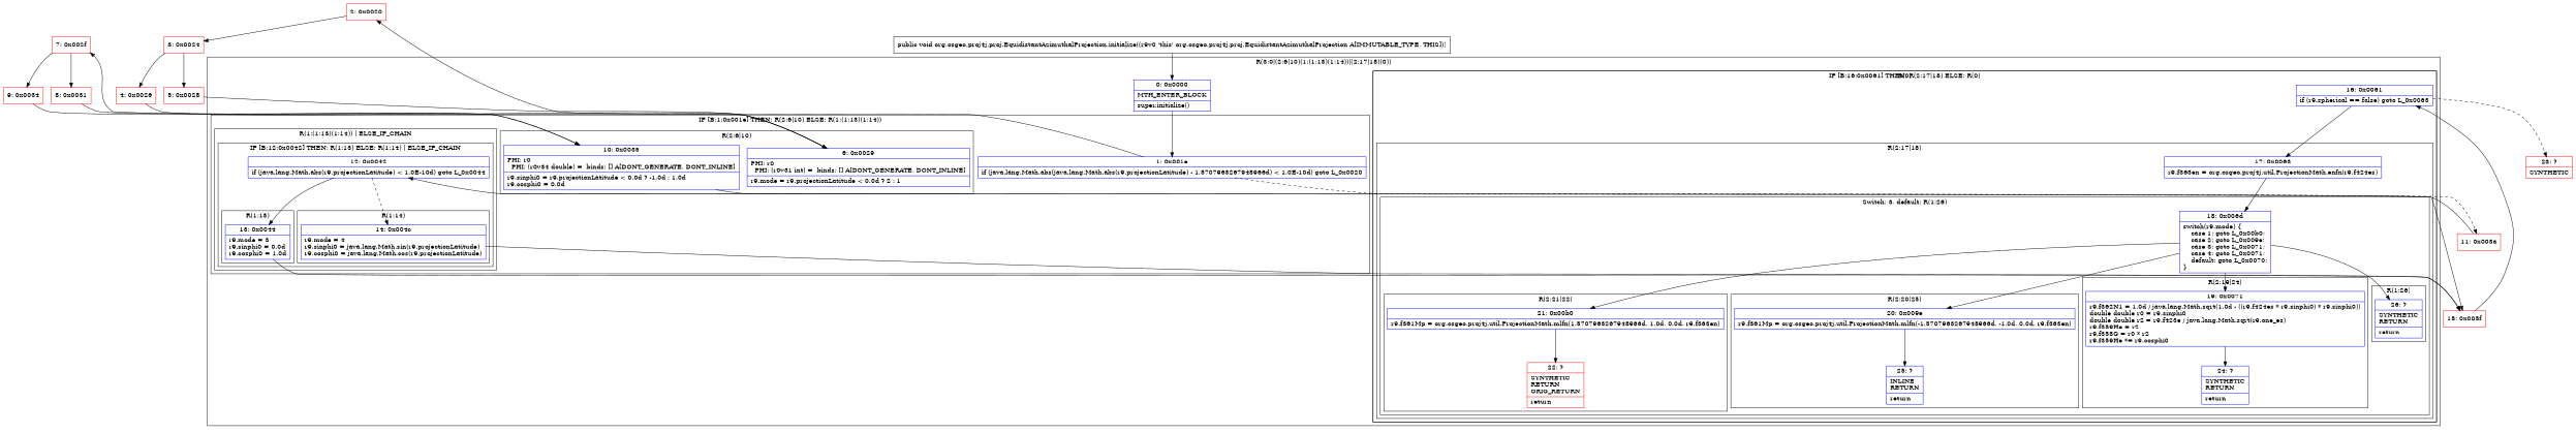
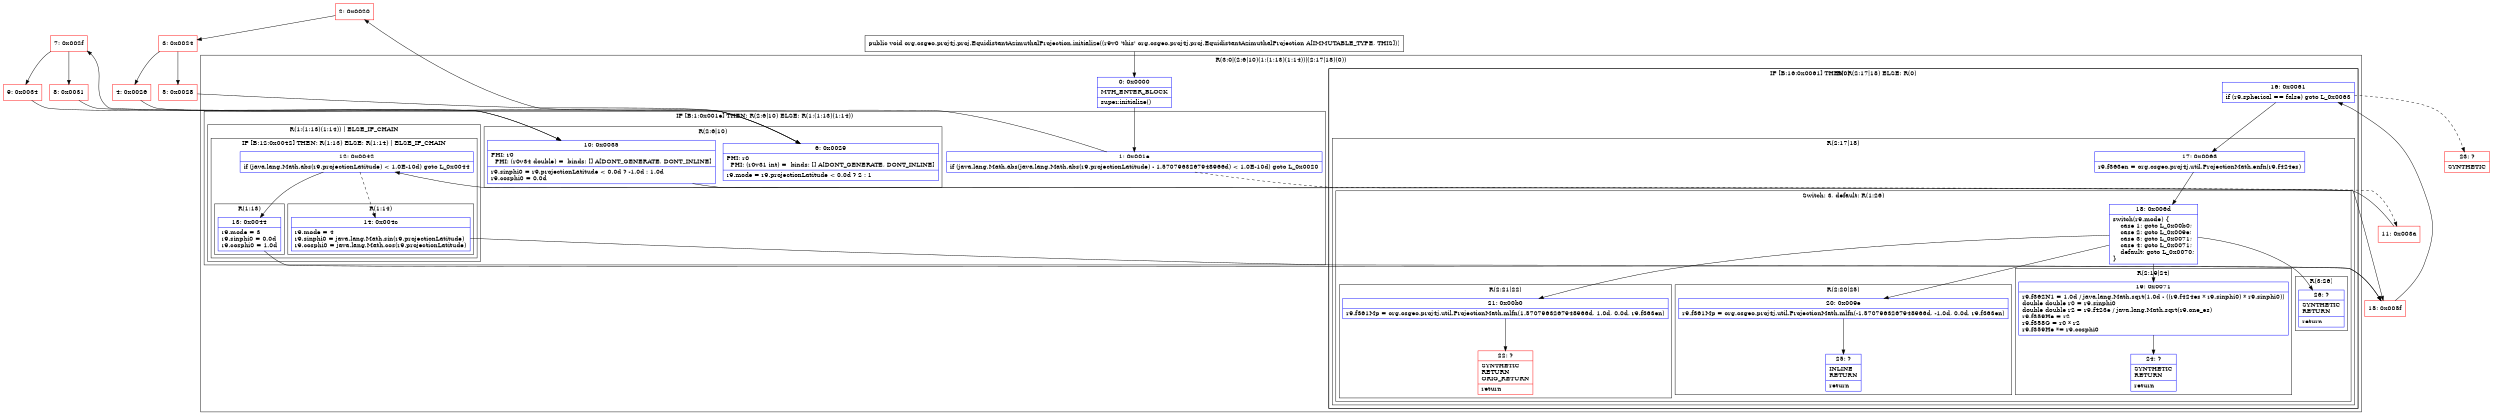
  digraph {
    node [color=blue shape=record]
    n1 [label="{6\:\ 0x0029|PHI: r0 \l  PHI: (r0v31 int) =  binds: [] A[DONT_GENERATE, DONT_INLINE]\l|r9.mode = r9.projectionLatitude \< 0.0d ? 2 : 1\l}"]
    n2 [label="{10\:\ 0x0035|PHI: r0 \l  PHI: (r0v34 double) =  binds: [] A[DONT_GENERATE, DONT_INLINE]\l|r9.sinphi0 = r9.projectionLatitude \< 0.0d ? \-1.0d : 1.0d\lr9.cosphi0 = 0.0d\l}"]
    n3 [label="{13\:\ 0x0044|r9.mode = 3\lr9.sinphi0 = 0.0d\lr9.cosphi0 = 1.0d\l}"]
    n4 [label="{14\:\ 0x004c|r9.mode = 4\lr9.sinphi0 = java.lang.Math.sin(r9.projectionLatitude)\lr9.cosphi0 = java.lang.Math.cos(r9.projectionLatitude)\l}"]
    n5 [label="{12\:\ 0x0042|if (java.lang.Math.abs(r9.projectionLatitude) \< 1.0E\-10d) goto L_0x0044\l}"]
    n6 [label="{1\:\ 0x001e|if (java.lang.Math.abs(java.lang.Math.abs(r9.projectionLatitude) \- 1.5707963267948966d) \< 1.0E\-10d) goto L_0x0020\l}"]
    n7 [label="{21\:\ 0x00b0|r9.f361Mp = org.osgeo.proj4j.util.ProjectionMath.mlfn(1.5707963267948966d, 1.0d, 0.0d, r9.f363en)\l}"]
    n8 [color=red label="{22\:\ ?|SYNTHETIC\lRETURN\lORIG_RETURN\l|return\l}"]
    n9 [label="{20\:\ 0x009e|r9.f361Mp = org.osgeo.proj4j.util.ProjectionMath.mlfn(\-1.5707963267948966d, \-1.0d, 0.0d, r9.f363en)\l}"]
    n10 [label="{25\:\ ?|INLINE\lRETURN\l|return\l}"]
    n11 [label="{19\:\ 0x0071|r9.f362N1 = 1.0d \/ java.lang.Math.sqrt(1.0d \- ((r9.f424es * r9.sinphi0) * r9.sinphi0))\ldouble double r0 = r9.sinphi0\ldouble double r2 = r9.f423e \/ java.lang.Math.sqrt(r9.one_es)\lr9.f359He = r2\lr9.f358G = r0 * r2\lr9.f359He *= r9.cosphi0\l}"]
    n12 [label="{24\:\ ?|SYNTHETIC\lRETURN\l|return\l}"]
    n13 [label="{26\:\ ?|SYNTHETIC\lRETURN\l|return\l}"]
    n14 [label="{18\:\ 0x006d|switch(r9.mode) \{\l    case 1: goto L_0x00b0;\l    case 2: goto L_0x009e;\l    case 3: goto L_0x0071;\l    case 4: goto L_0x0071;\l    default: goto L_0x0070;\l\}\l}"]
    n15 [label="{17\:\ 0x0063|r9.f363en = org.osgeo.proj4j.util.ProjectionMath.enfn(r9.f424es)\l}"]
    n16 [label="{16\:\ 0x0061|if (r9.spherical == false) goto L_0x0063\l}"]
    n17 [label="{0\:\ 0x0000|MTH_ENTER_BLOCK\l|super.initialize()\l}"]
    n18 [color=red label="{7\:\ 0x002f}"]
    n19 [color=red label="{15\:\ 0x005f}"]
    n20 [color=red label="{2\:\ 0x0020}"]
    n21 [color=red label="{11\:\ 0x003a}"]
    n22 [color=red label="{23\:\ ?|SYNTHETIC\l}"]
    n23 [color=red label="{3\:\ 0x0024}"]
    n24 [color=red label="{8\:\ 0x0031}"]
    n25 [color=red label="{9\:\ 0x0034}"]
    n26 [color=red label="{4\:\ 0x0026}"]
    n27 [color=red label="{5\:\ 0x0028}"]
    n28 [label="{public void org.osgeo.proj4j.proj.EquidistantAzimuthalProjection.initialize((r9v0 'this' org.osgeo.proj4j.proj.EquidistantAzimuthalProjection A[IMMUTABLE_TYPE, THIS])) }" color=""]
    subgraph cluster_1 {
      label="R(3:0|(2:6|10)(1:(1:13)(1:14))|(2:17|18)(0))"
      n17
      subgraph cluster_2 {
        label="IF [B:1:0x001e] THEN: R(2:6|10) ELSE: R(1:(1:13)(1:14))"
        n6
        subgraph cluster_3 {
          label="R(2:6|10)"
          n1
          n2
        }
        subgraph cluster_4 {
          label="R(1:(1:13)(1:14)) | ELSE_IF_CHAIN\l"
          subgraph cluster_5 {
            label="IF [B:12:0x0042] THEN: R(1:13) ELSE: R(1:14) | ELSE_IF_CHAIN\l"
            n5
            subgraph cluster_6 {
              label="R(1:13)"
              n3
            }
            subgraph cluster_7 {
              label="R(1:14)"
              n4
            }
          }
        }
      }
      subgraph cluster_8 {
        label="IF [B:16:0x0061] THEN: R(2:17|18) ELSE: R(0)"
        n16
        subgraph cluster_9 {
          label="R(2:17|18)"
          n15
          subgraph cluster_10 {
            label="Switch: 3, default: R(1:26)"
            n14
            subgraph cluster_11 {
              label="R(2:21|22)"
              n7
              n8
            }
            subgraph cluster_12 {
              label="R(2:20|25)"
              n9
              n10
            }
            subgraph cluster_13 {
              label="R(2:19|24)"
              n11
              n12
            }
            subgraph cluster_14 {
-             label="R(1:26)"
+             label="R(3:26)"
              n13
            }
          }
        }
        subgraph cluster_15 {
          label="R(0)"
        }
      }
    }
    n1 -> n18
    n2 -> n19
    n3 -> n19
    n4 -> n19
    n5 -> n3
    n5 -> n4 [style=dashed]
    n6 -> n20
    n6 -> n21 [style=dashed]
    n7 -> n8
    n9 -> n10
    n11 -> n12
    n14 -> n7
    n14 -> n9
    n14 -> n11
    n14 -> n13
    n15 -> n14
    n16 -> n15
    n16 -> n22 [style=dashed]
    n17 -> n6
    n18 -> n24
    n18 -> n25
    n19 -> n16
    n20 -> n23
    n21 -> n5
    n23 -> n26
    n23 -> n27
    n24 -> n2
    n25 -> n2
    n26 -> n1
    n27 -> n1
    n28 -> n17
  }
